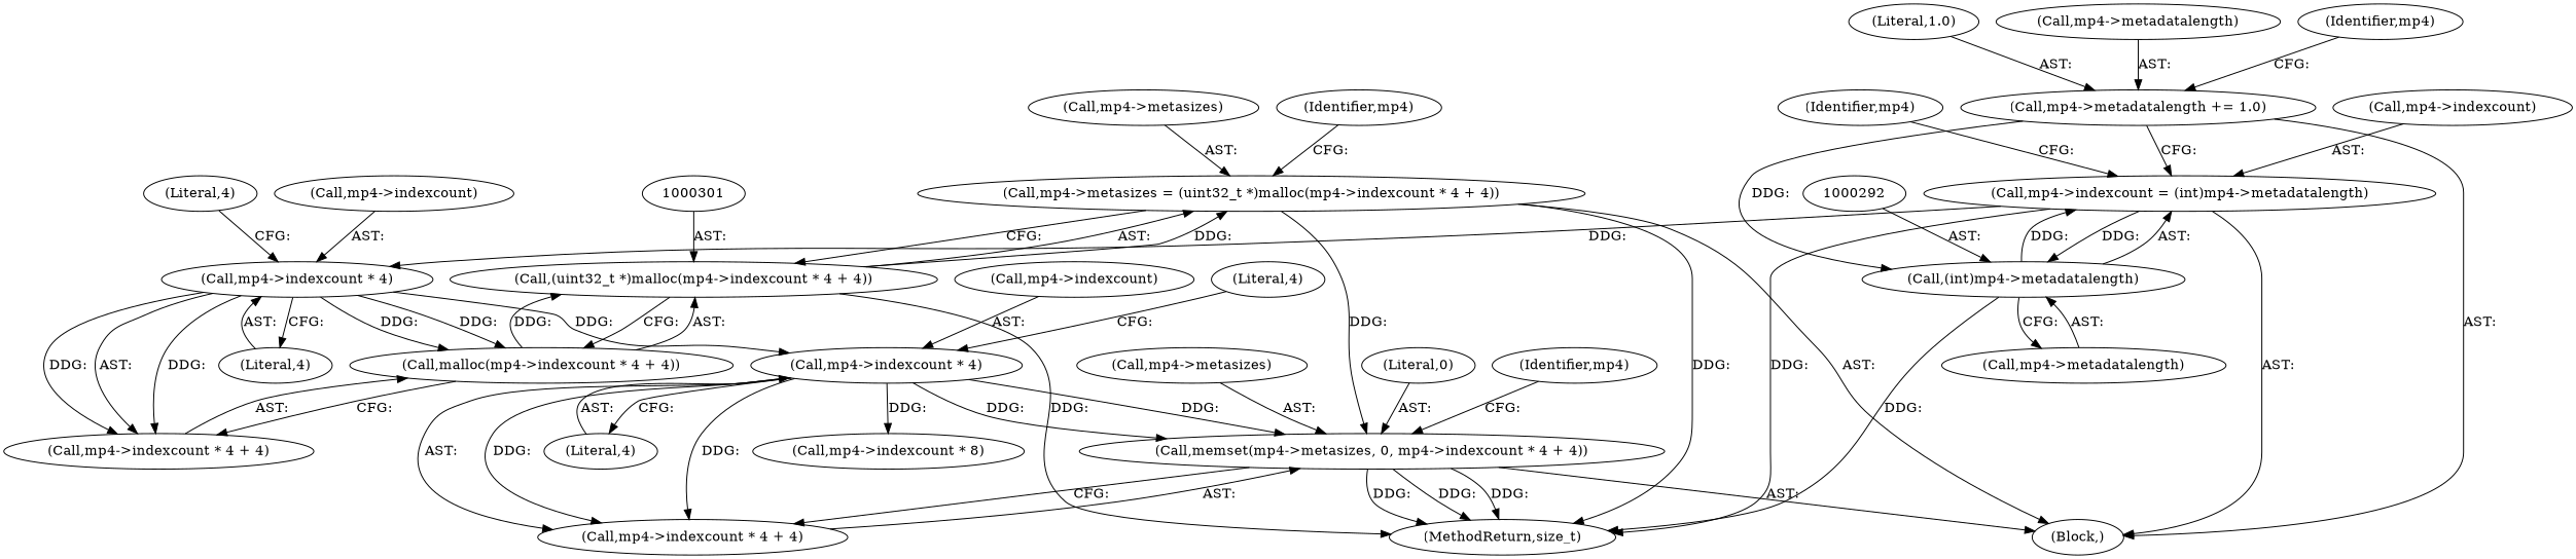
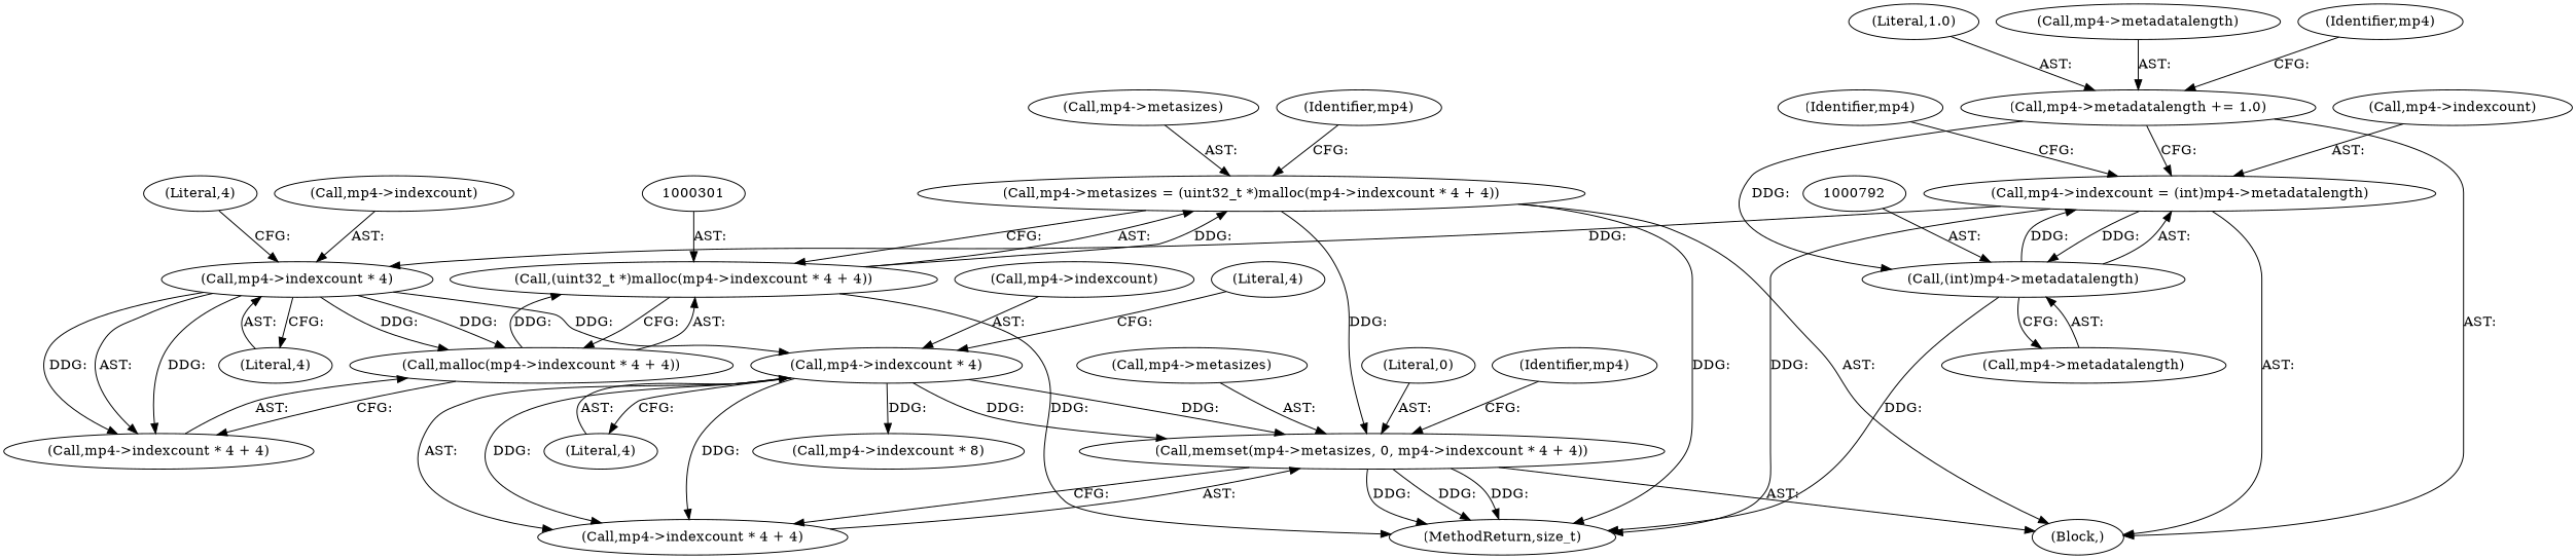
  digraph {
    n1 [label="(Call,memset(mp4->metasizes, 0, mp4->indexcount * 4 + 4))"]
    n2 [label="(MethodReturn,size_t)"]
    n3 [label="(Block,)"]
    n4 [label="(Call,mp4->indexcount * 4 + 4)"]
    n5 [label="(Call,mp4->metasizes = (uint32_t *)malloc(mp4->indexcount * 4 + 4))"]
    n6 [label="(Call,(uint32_t *)malloc(mp4->indexcount * 4 + 4))"]
    n7 [label="(Call,malloc(mp4->indexcount * 4 + 4))"]
    n8 [label="(Call,mp4->indexcount * 4 + 4)"]
    n9 [label="(Call,mp4->indexcount * 4)"]
    n10 [label="(Call,mp4->indexcount * 4)"]
    n11 [label="(Literal,4)"]
    n12 [label="(Call,mp4->indexcount * 8)"]
    n13 [label="(Literal,4)"]
    n14 [label="(Call,mp4->indexcount = (int)mp4->metadatalength)"]
    n15 [label="(Call,(int)mp4->metadatalength)"]
    n16 [label="(Call,mp4->metadatalength)"]
    n17 [label="(Call,mp4->metadatalength += 1.0)"]
    n18 [label="(Literal,1.0)"]
    n19 [label="(Identifier,mp4)"]
    n20 [label="(Call,mp4->indexcount)"]
    n21 [label="(Call,mp4->metadatalength)"]
    n22 [label="(Call,mp4->indexcount)"]
    n23 [label="(Identifier,mp4)"]
    n24 [label="(Identifier,mp4)"]
    n25 [label="(Call,mp4->indexcount)"]
    n26 [label="(Call,mp4->metasizes)"]
    n27 [label="(Call,mp4->metasizes)"]
    n28 [label="(Identifier,mp4)"]
    n29 [label="(Literal,0)"]
    n30 [label="(Literal,4)"]
    n31 [label="(Literal,4)"]
    1000301
-   1000292
+   1000292 [label=1000792]
    n1 -> n2 [label="DDG: "]
    n1 -> n2 [label="DDG: "]
    n1 -> n2 [label="DDG: "]
    n1 -> n3 [label="AST: "]
    n1 -> n4 [label="CFG: "]
    n4 -> n1 [label="AST: "]
    n5 -> n1 [label="DDG: "]
    n5 -> n2 [label="DDG: "]
    n5 -> n3 [label="AST: "]
    n5 -> n6 [label="CFG: "]
    n6 -> n2 [label="DDG: "]
    n6 -> n5 [label="AST: "]
    n6 -> n5 [label="DDG: "]
    n6 -> n7 [label="CFG: "]
    n7 -> n6 [label="AST: "]
    n7 -> n6 [label="DDG: "]
    n7 -> n8 [label="CFG: "]
    n8 -> n7 [label="AST: "]
    n9 -> n7 [label="DDG: "]
    n9 -> n7 [label="DDG: "]
    n9 -> n8 [label="AST: "]
    n9 -> n8 [label="DDG: "]
    n9 -> n8 [label="DDG: "]
    n9 -> n10 [label="DDG: "]
    n9 -> n11 [label="CFG: "]
    n10 -> n1 [label="DDG: "]
    n10 -> n1 [label="DDG: "]
    n10 -> n4 [label="AST: "]
    n10 -> n4 [label="DDG: "]
    n10 -> n4 [label="DDG: "]
    n10 -> n12 [label="DDG: "]
    n10 -> n13 [label="CFG: "]
    n11 -> n9 [label="AST: "]
    n13 -> n10 [label="AST: "]
    n14 -> n2 [label="DDG: "]
    n14 -> n3 [label="AST: "]
    n14 -> n9 [label="DDG: "]
    n14 -> n15 [label="DDG: "]
    n15 -> n2 [label="DDG: "]
    n15 -> n14 [label="AST: "]
    n15 -> n14 [label="DDG: "]
    n15 -> n16 [label="CFG: "]
    n16 -> n15 [label="AST: "]
    n17 -> n3 [label="AST: "]
    n17 -> n14 [label="CFG: "]
    n17 -> n15 [label="DDG: "]
    n18 -> n17 [label="AST: "]
    n19 -> n5 [label="CFG: "]
    n20 -> n14 [label="AST: "]
    n21 -> n17 [label="AST: "]
    n22 -> n9 [label="AST: "]
    n23 -> n17 [label="CFG: "]
    n24 -> n1 [label="CFG: "]
    n25 -> n10 [label="AST: "]
    n26 -> n1 [label="AST: "]
    n27 -> n5 [label="AST: "]
    n28 -> n14 [label="CFG: "]
    n29 -> n1 [label="AST: "]
    n30 -> n10 [label="CFG: "]
    n31 -> n9 [label="CFG: "]
    1000301 -> n6 [label="AST: "]
    1000292 -> n15 [label="AST: "]
  }
